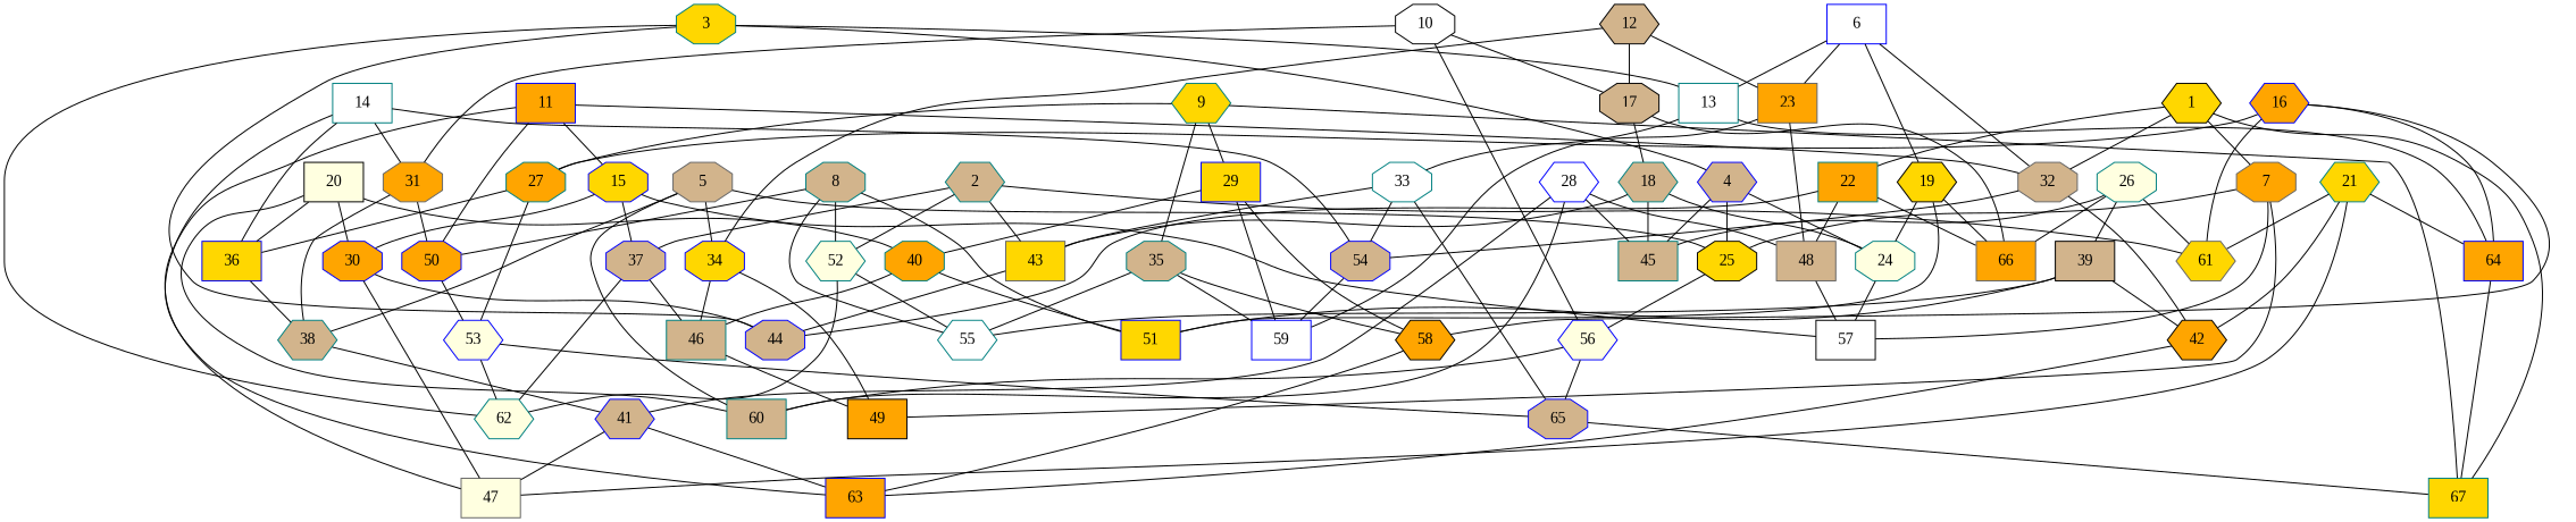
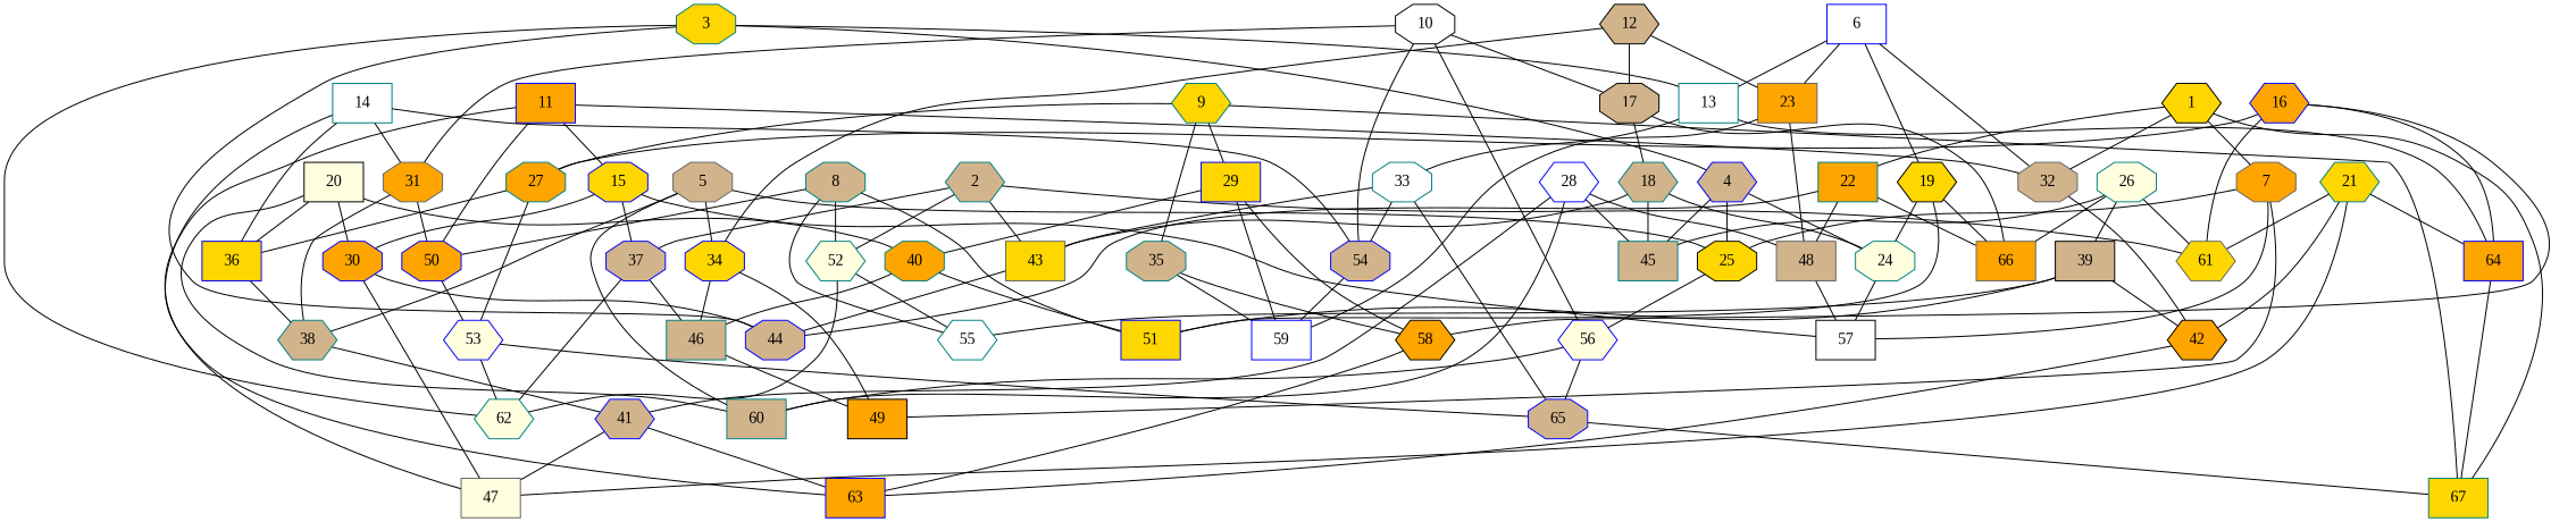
  graph {
    fontname="Liberation Serif"
    node [color=teal fillcolor=tan fontname="Liberation Serif" shape=box style=filled]
    edge [fontname="Liberation Serif"]
    1 [color=black fillcolor=gold shape=hexagon]
    7 [color=gray40 fillcolor=orange shape=octagon]
    22 [fillcolor=orange]
    32 [color=gray40 shape=octagon]
    67 [fillcolor=gold]
    25 [color=black fillcolor=gold shape=octagon]
    49 [color=black fillcolor=orange]
    57 [color=black fillcolor=white]
    44 [color=blue shape=octagon]
    66 [color=gray40 fillcolor=orange]
    48 [color=gray40]
    42 [color=black fillcolor=orange shape=hexagon]
    2 [shape=hexagon]
    37 [color=blue shape=octagon]
    43 [color=gray40 fillcolor=gold]
    52 [fillcolor=lightyellow shape=hexagon]
    61 [color=gray40 fillcolor=gold shape=hexagon]
    62 [fillcolor=lightyellow shape=hexagon]
    46
    55 [fillcolor=white shape=hexagon]
    3 [fillcolor=gold shape=octagon]
    4 [color=blue shape=hexagon]
    13 [fillcolor=white]
    24 [fillcolor=lightyellow shape=octagon]
    45
    33 [fillcolor=white shape=octagon]
    64 [color=blue fillcolor=orange]
    56 [color=blue fillcolor=lightyellow shape=hexagon]
    5 [color=gray40 shape=octagon]
    34 [color=blue fillcolor=gold shape=octagon]
    38 [shape=hexagon]
    60
    41 [color=blue shape=hexagon]
    6 [color=blue fillcolor=white]
    19 [color=black fillcolor=gold shape=hexagon]
    23 [color=gray40 fillcolor=orange]
    51 [color=blue fillcolor=gold]
    59 [color=blue fillcolor=white]
    8 [shape=octagon]
    50 [color=blue fillcolor=orange shape=octagon]
    53 [color=blue fillcolor=lightyellow shape=hexagon]
    9 [fillcolor=gold shape=hexagon]
    27 [fillcolor=orange shape=octagon]
    29 [color=blue fillcolor=gold]
    35 [shape=octagon]
    36 [color=blue fillcolor=gold]
    58 [color=black fillcolor=orange shape=hexagon]
    40 [fillcolor=orange shape=octagon]
    10 [color=black fillcolor=white shape=octagon]
    17 [color=black shape=octagon]
    31 [color=gray40 fillcolor=orange shape=octagon]
    54 [color=blue shape=octagon]
    18 [shape=hexagon]
    65 [color=blue shape=octagon]
    11 [color=blue fillcolor=orange]
    15 [color=blue fillcolor=gold shape=octagon]
    47 [color=gray40 fillcolor=lightyellow]
    30 [color=blue fillcolor=orange shape=octagon]
    12 [color=black shape=hexagon]
    14 [fillcolor=white]
    63 [color=blue fillcolor=orange]
    16 [color=blue fillcolor=orange shape=hexagon]
    20 [color=black fillcolor=lightyellow]
    21 [fillcolor=gold shape=hexagon]
    26 [fillcolor=lightyellow shape=octagon]
    39 [color=black]
    28 [color=blue fillcolor=white shape=hexagon]
    1 -- 7
    1 -- 22
    1 -- 32
    1 -- 67
    7 -- 25
    7 -- 49
    7 -- 57
    22 -- 44
    22 -- 66
    22 -- 48
    32 -- 42
    25 -- 56
    48 -- 57
    42 -- 63
    2 -- 37
    2 -- 43
    2 -- 52
    2 -- 61
    37 -- 62
    37 -- 46
    43 -- 44
    52 -- 62
    52 -- 55
    46 -- 49
    3 -- 44
    3 -- 62
    3 -- 4
    3 -- 13
    4 -- 25
    4 -- 24
    4 -- 45
    13 -- 33
    13 -- 64
    24 -- 57
    33 -- 43
    33 -- 54
    33 -- 65
    64 -- 67
    56 -- 60
    56 -- 65
    5 -- 25
    5 -- 34
    5 -- 38
    5 -- 60
    34 -- 49
    34 -- 46
    38 -- 41
    41 -- 47
    41 -- 63
    6 -- 32
    6 -- 13
    6 -- 19
    6 -- 23
    19 -- 66
    19 -- 24
    19 -- 51
    23 -- 48
    23 -- 59
    8 -- 52
    8 -- 55
    8 -- 51
    8 -- 50
    50 -- 53
    53 -- 62
    53 -- 65
    9 -- 67
    9 -- 27
    9 -- 29
    9 -- 35
    27 -- 53
    27 -- 36
    29 -- 59
    29 -- 58
    29 -- 40
-   35 -- 55
    35 -- 59
    35 -- 58
    36 -- 38
    58 -- 63
    40 -- 46
    40 -- 51
    10 -- 56
    10 -- 17
    10 -- 31
-   32 -- 54
+   10 -- 54
    17 -- 66
    17 -- 18
    31 -- 38
    31 -- 50
    54 -- 59
    18 -- 43
    18 -- 24
    18 -- 45
    65 -- 67
    11 -- 32
    11 -- 50
    11 -- 15
    11 -- 47
    15 -- 57
    15 -- 37
    15 -- 30
    30 -- 44
    30 -- 47
    12 -- 34
    12 -- 23
    12 -- 17
    14 -- 36
    14 -- 31
    14 -- 54
    14 -- 63
    16 -- 61
    16 -- 64
    16 -- 27
    16 -- 58
    20 -- 60
    20 -- 36
    20 -- 40
    20 -- 30
    21 -- 42
    21 -- 61
    21 -- 64
    21 -- 47
    26 -- 66
    26 -- 61
    26 -- 45
    26 -- 39
    39 -- 42
    39 -- 55
    39 -- 51
    28 -- 48
    28 -- 45
    28 -- 60
    28 -- 41
  }
